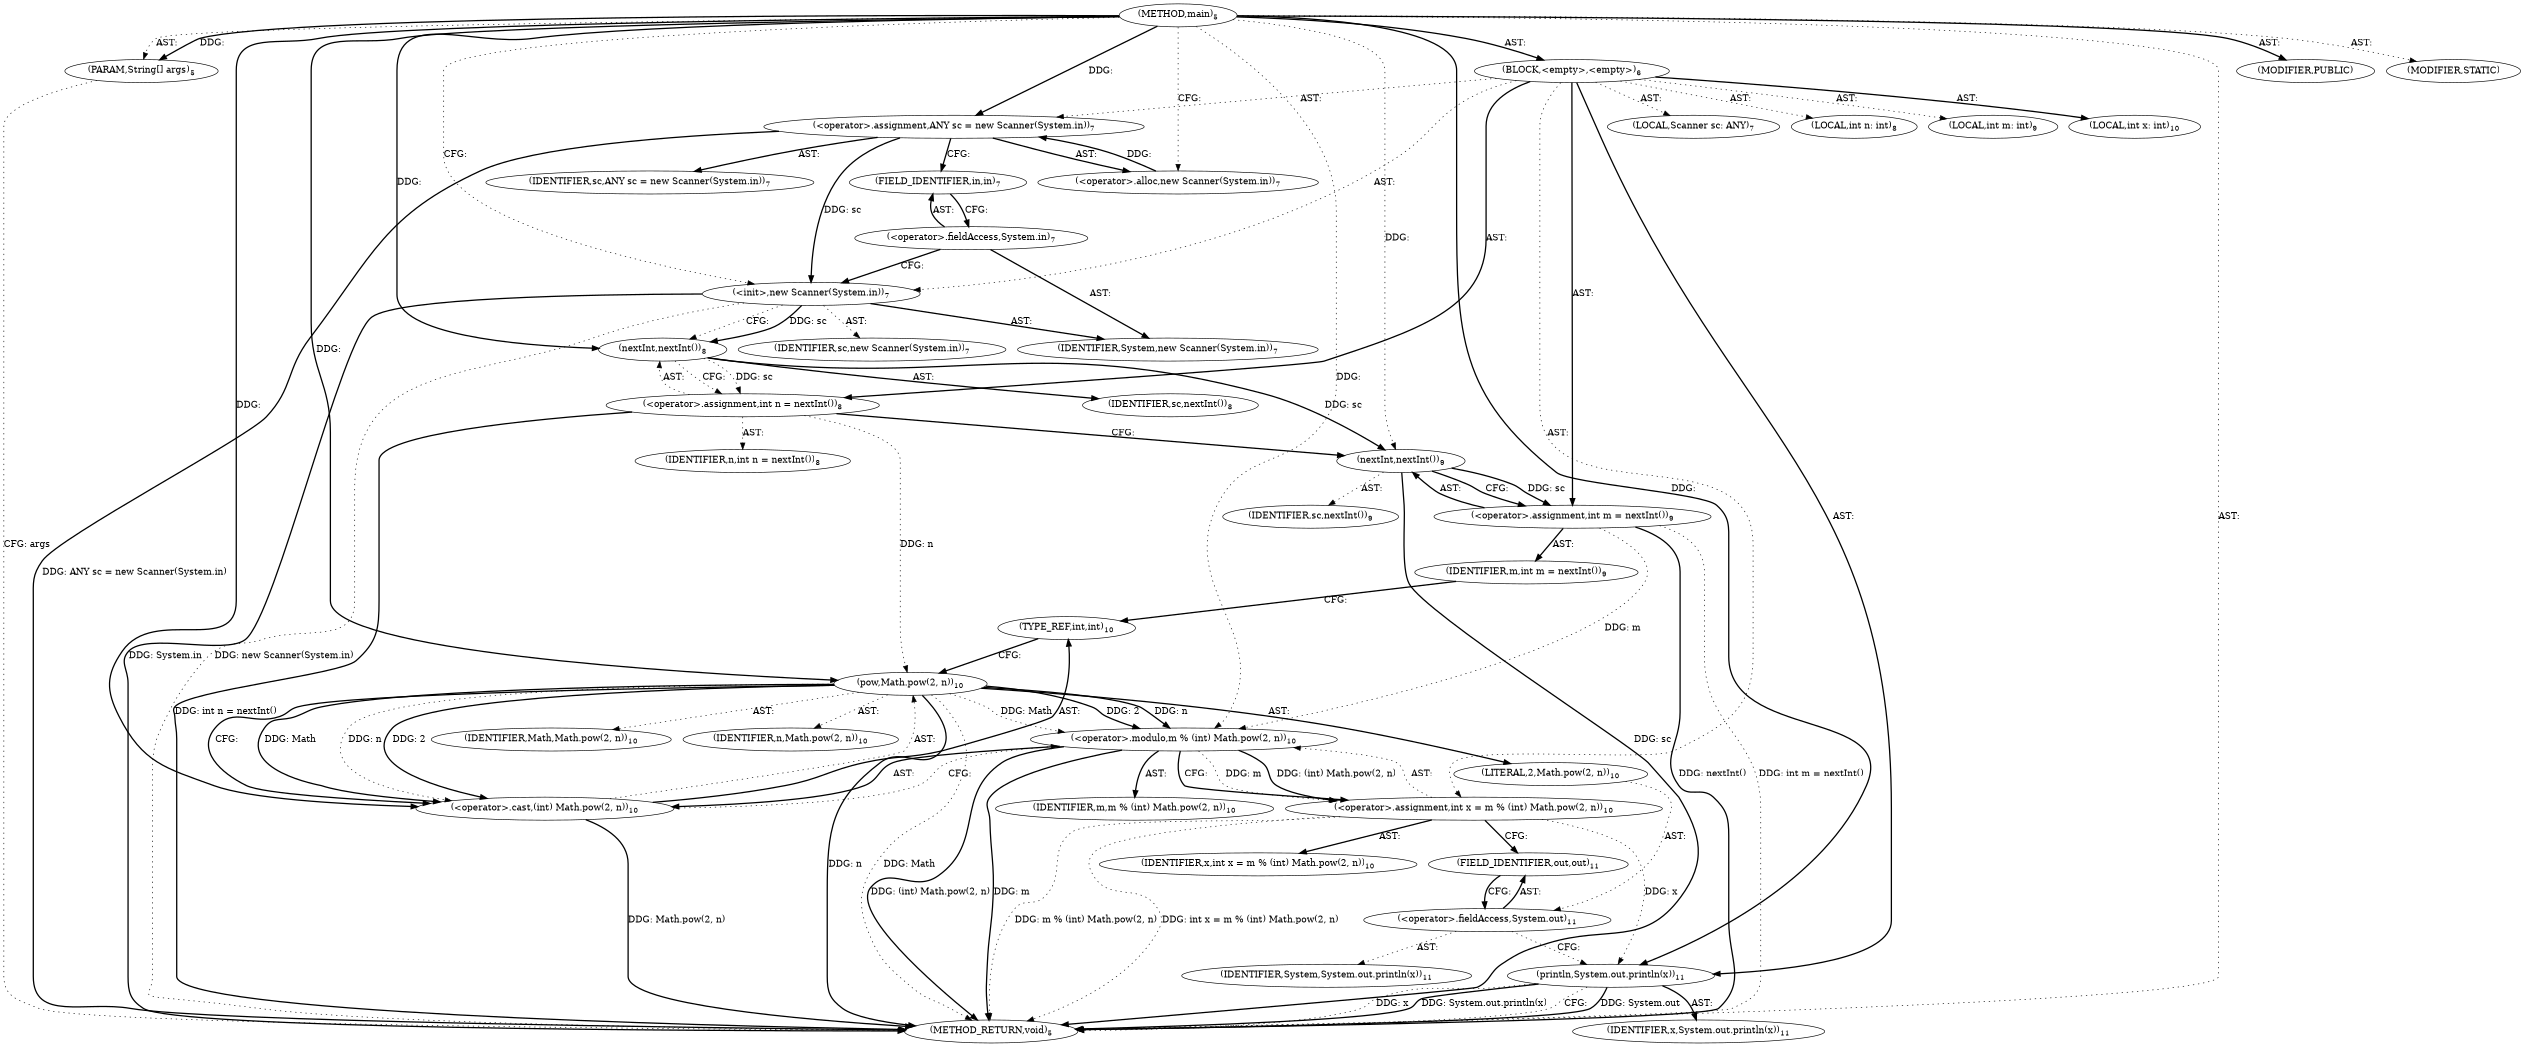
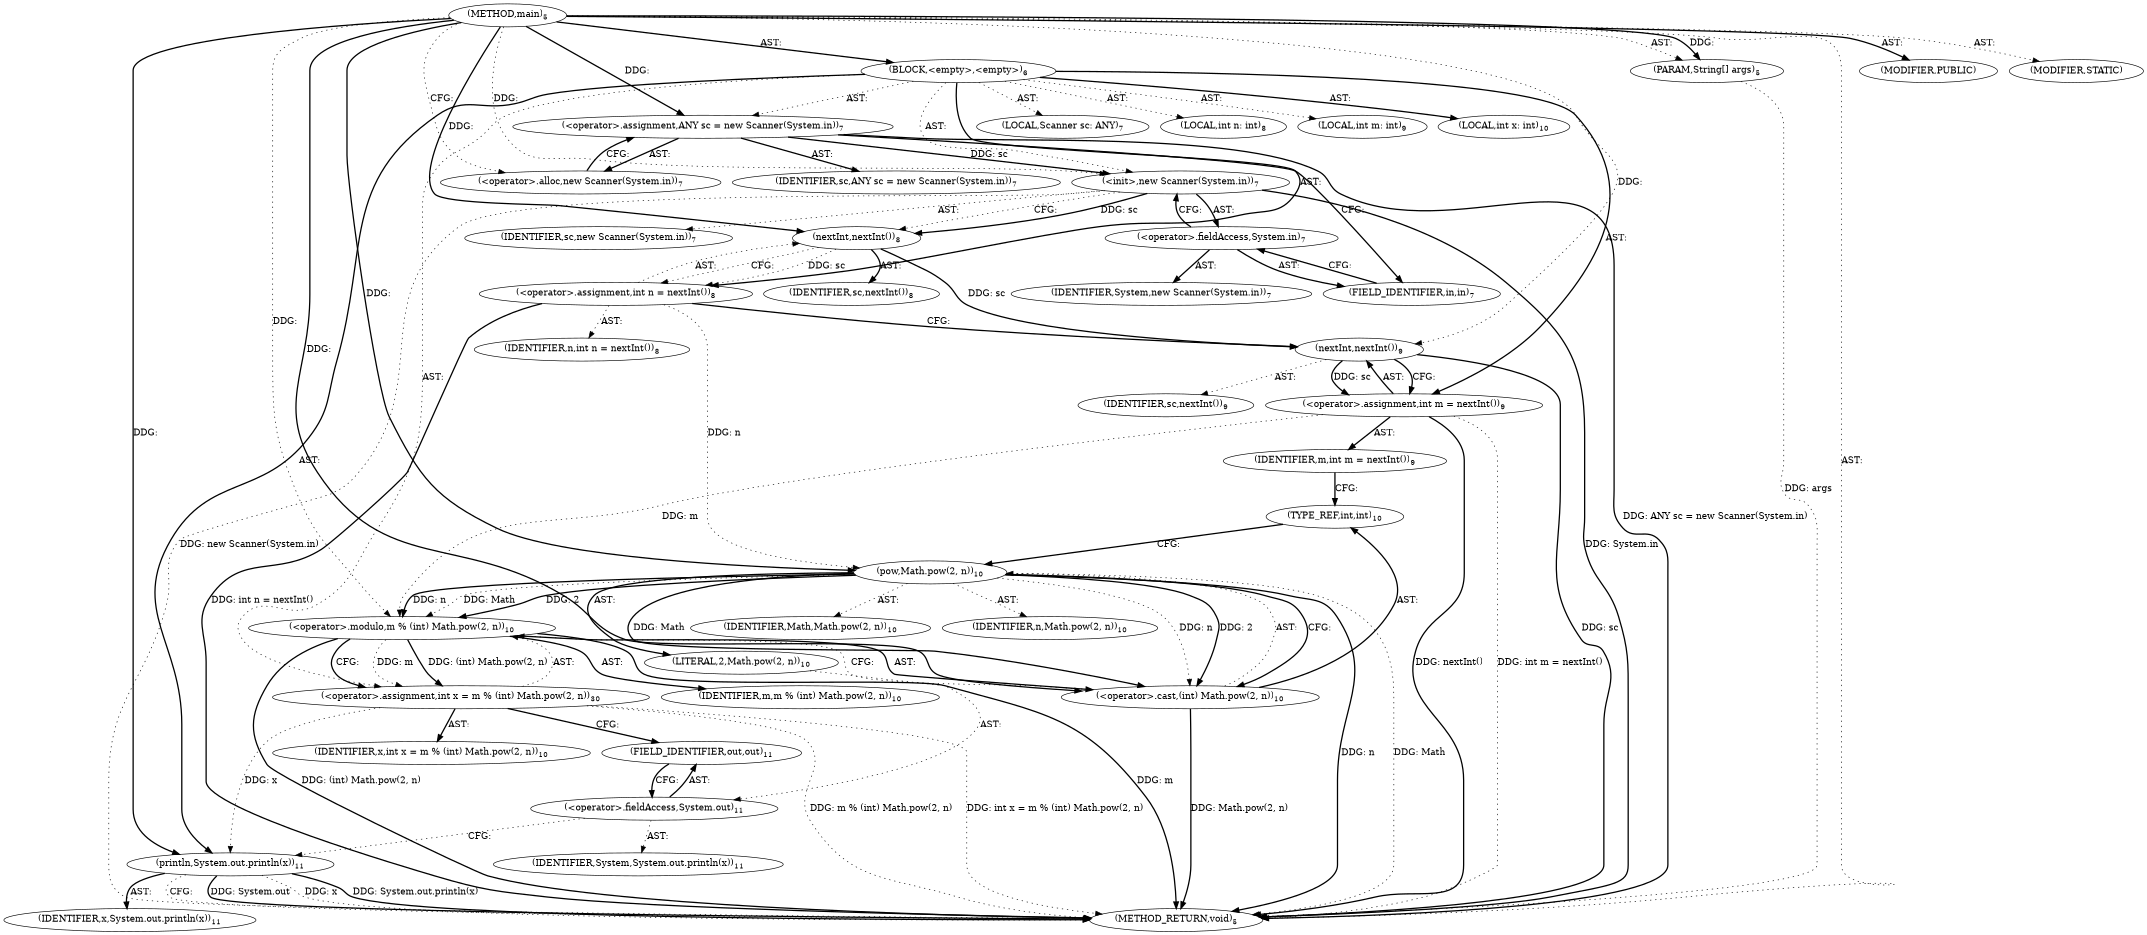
  digraph {
    edge [style=bold]
    n1 [label=<(METHOD,main)<SUB>5</SUB>>]
    n2 [label=<(PARAM,String[] args)<SUB>5</SUB>>]
    n3 [label=<(BLOCK,&lt;empty&gt;,&lt;empty&gt;)<SUB>6</SUB>>]
    n4 [label=<(&lt;operator&gt;.assignment,ANY sc = new Scanner(System.in))<SUB>7</SUB>>]
    n5 [label=<(&lt;operator&gt;.alloc,new Scanner(System.in))<SUB>7</SUB>>]
    n6 [label=<(&lt;init&gt;,new Scanner(System.in))<SUB>7</SUB>>]
    n7 [label=<(nextInt,nextInt())<SUB>8</SUB>>]
    n8 [label=<(nextInt,nextInt())<SUB>9</SUB>>]
    n9 [label=<(&lt;operator&gt;.modulo,m % (int) Math.pow(2, n))<SUB>10</SUB>>]
    n10 [label=<(&lt;operator&gt;.cast,(int) Math.pow(2, n))<SUB>10</SUB>>]
    n11 [label=<(pow,Math.pow(2, n))<SUB>10</SUB>>]
    n12 [label=<(println,System.out.println(x))<SUB>11</SUB>>]
    n13 [label=<(MODIFIER,PUBLIC)>]
    n14 [label=<(MODIFIER,STATIC)>]
    n15 [label=<(METHOD_RETURN,void)<SUB>5</SUB>>]
    n16 [label=<(LOCAL,Scanner sc: ANY)<SUB>7</SUB>>]
    n17 [label=<(LOCAL,int n: int)<SUB>8</SUB>>]
    n18 [label=<(&lt;operator&gt;.assignment,int n = nextInt())<SUB>8</SUB>>]
    n19 [label=<(LOCAL,int m: int)<SUB>9</SUB>>]
    n20 [label=<(&lt;operator&gt;.assignment,int m = nextInt())<SUB>9</SUB>>]
    n21 [label=<(LOCAL,int x: int)<SUB>10</SUB>>]
-   n22 [label=<(&lt;operator&gt;.assignment,int x = m % (int) Math.pow(2, n))<SUB>10</SUB>>]
+   n22 [label=<(&lt;operator&gt;.assignment,int x = m % (int) Math.pow(2, n))<SUB>30</SUB>>]
    n23 [label=<(IDENTIFIER,sc,ANY sc = new Scanner(System.in))<SUB>7</SUB>>]
    n24 [label=<(FIELD_IDENTIFIER,in,in)<SUB>7</SUB>>]
    n25 [label=<(IDENTIFIER,sc,new Scanner(System.in))<SUB>7</SUB>>]
    n26 [label=<(&lt;operator&gt;.fieldAccess,System.in)<SUB>7</SUB>>]
    n27 [label=<(IDENTIFIER,sc,nextInt())<SUB>8</SUB>>]
    n28 [label=<(IDENTIFIER,sc,nextInt())<SUB>9</SUB>>]
    n29 [label=<(IDENTIFIER,m,m % (int) Math.pow(2, n))<SUB>10</SUB>>]
    n30 [label=<(TYPE_REF,int,int)<SUB>10</SUB>>]
    n31 [label=<(IDENTIFIER,Math,Math.pow(2, n))<SUB>10</SUB>>]
    n32 [label=<(LITERAL,2,Math.pow(2, n))<SUB>10</SUB>>]
    n33 [label=<(IDENTIFIER,n,Math.pow(2, n))<SUB>10</SUB>>]
    n34 [label=<(IDENTIFIER,x,System.out.println(x))<SUB>11</SUB>>]
    n35 [label=<(IDENTIFIER,n,int n = nextInt())<SUB>8</SUB>>]
    n36 [label=<(IDENTIFIER,m,int m = nextInt())<SUB>9</SUB>>]
    n37 [label=<(IDENTIFIER,x,int x = m % (int) Math.pow(2, n))<SUB>10</SUB>>]
    n38 [label=<(FIELD_IDENTIFIER,out,out)<SUB>11</SUB>>]
    n39 [label=<(IDENTIFIER,System,new Scanner(System.in))<SUB>7</SUB>>]
    n40 [label=<(&lt;operator&gt;.fieldAccess,System.out)<SUB>11</SUB>>]
    n41 [label=<(IDENTIFIER,System,System.out.println(x))<SUB>11</SUB>>]
    n1 -> n2 [label="AST: " style=dotted]
    n1 -> n2 [label="DDG: "]
    n1 -> n3 [label="AST: "]
    n1 -> n4 [label="DDG: "]
    n1 -> n5 [label="CFG: " style=dotted]
-   n1 -> n6 [label="CFG: " style=dotted]
+   n1 -> n6 [label="DDG: " style=dotted]
    n1 -> n7 [label="DDG: "]
    n1 -> n8 [label="DDG: " style=dotted]
    n1 -> n9 [label="DDG: " style=dotted]
    n1 -> n10 [label="DDG: "]
    n1 -> n11 [label="DDG: "]
    n1 -> n12 [label="DDG: "]
    n1 -> n13 [label="AST: "]
    n1 -> n14 [label="AST: " style=dotted]
    n1 -> n15 [label="AST: " style=dotted]
-   n2 -> n15 [label="CFG: args" style=dotted]
+   n2 -> n15 [label="DDG: args" style=dotted]
    n3 -> n4 [label="AST: " style=dotted]
    n3 -> n6 [label="AST: " style=dotted]
    n3 -> n12 [label="AST: "]
    n3 -> n16 [label="AST: " style=dotted]
    n3 -> n17 [label="AST: " style=dotted]
    n3 -> n18 [label="AST: "]
    n3 -> n19 [label="AST: " style=dotted]
    n3 -> n20 [label="AST: "]
    n3 -> n21 [label="AST: "]
    n3 -> n22 [label="AST: " style=dotted]
    n4 -> n5 [label="AST: "]
    n4 -> n6 [label="DDG: sc"]
    n4 -> n15 [label="DDG: ANY sc = new Scanner(System.in)"]
    n4 -> n23 [label="AST: "]
    n4 -> n24 [label="CFG: "]
-   n5 -> n4 [label="DDG: "]
+   n5 -> n4 [label="CFG: "]
    n6 -> n7 [label="CFG: " style=dotted]
    n6 -> n7 [label="DDG: sc"]
    n6 -> n15 [label="DDG: System.in"]
    n6 -> n15 [label="DDG: new Scanner(System.in)" style=dotted]
    n6 -> n25 [label="AST: " style=dotted]
-   n6 -> n39 [label="AST: "]
+   n6 -> n26 [label="AST: "]
    n7 -> n8 [label="DDG: sc"]
    n7 -> n18 [label="CFG: " style=dotted]
    n7 -> n18 [label="DDG: sc" style=dotted]
    n7 -> n27 [label="AST: "]
    n8 -> n15 [label="DDG: sc"]
    n8 -> n20 [label="CFG: "]
    n8 -> n20 [label="DDG: sc"]
    n8 -> n28 [label="AST: " style=dotted]
    n9 -> n10 [label="AST: "]
    n9 -> n15 [label="DDG: m"]
    n9 -> n15 [label="DDG: (int) Math.pow(2, n)"]
    n9 -> n22 [label="CFG: "]
    n9 -> n22 [label="DDG: m" style=dotted]
    n9 -> n22 [label="DDG: (int) Math.pow(2, n)"]
    n9 -> n29 [label="AST: "]
    n10 -> n9 [label="CFG: " style=dotted]
    n10 -> n11 [label="AST: " style=dotted]
    n10 -> n15 [label="DDG: Math.pow(2, n)"]
    n10 -> n30 [label="AST: "]
    n11 -> n9 [label="DDG: Math" style=dotted]
    n11 -> n9 [label="DDG: 2"]
    n11 -> n9 [label="DDG: n"]
    n11 -> n10 [label="CFG: "]
    n11 -> n10 [label="DDG: Math"]
    n11 -> n10 [label="DDG: 2"]
    n11 -> n10 [label="DDG: n" style=dotted]
    n11 -> n15 [label="DDG: n"]
    n11 -> n15 [label="DDG: Math" style=dotted]
    n11 -> n31 [label="AST: " style=dotted]
    n11 -> n32 [label="AST: "]
    n11 -> n33 [label="AST: " style=dotted]
    n12 -> n15 [label="CFG: " style=dotted]
    n12 -> n15 [label="DDG: System.out"]
    n12 -> n15 [label="DDG: x" style=dotted]
    n12 -> n15 [label="DDG: System.out.println(x)"]
    n12 -> n34 [label="AST: "]
    n18 -> n7 [label="AST: " style=dotted]
    n18 -> n8 [label="CFG: "]
    n18 -> n11 [label="DDG: n" style=dotted]
    n18 -> n15 [label="DDG: int n = nextInt()"]
    n18 -> n35 [label="AST: " style=dotted]
    n20 -> n8 [label="AST: "]
    n20 -> n9 [label="DDG: m" style=dotted]
    n20 -> n15 [label="DDG: nextInt()"]
    n20 -> n15 [label="DDG: int m = nextInt()" style=dotted]
    n20 -> n36 [label="AST: "]
    n22 -> n9 [label="AST: " style=dotted]
    n22 -> n12 [label="DDG: x" style=dotted]
    n22 -> n15 [label="DDG: m % (int) Math.pow(2, n)" style=dotted]
    n22 -> n15 [label="DDG: int x = m % (int) Math.pow(2, n)" style=dotted]
    n22 -> n37 [label="AST: "]
    n22 -> n38 [label="CFG: "]
    n24 -> n26 [label="CFG: "]
    n26 -> n6 [label="CFG: "]
    n26 -> n24 [label="AST: "]
    n26 -> n39 [label="AST: "]
    n30 -> n11 [label="CFG: "]
    n32 -> n40 [label="AST: " style=dotted]
    n36 -> n30 [label="CFG: "]
    n38 -> n40 [label="CFG: "]
    n40 -> n12 [label="CFG: " style=dotted]
    n40 -> n38 [label="AST: "]
    n40 -> n41 [label="AST: " style=dotted]
  }
